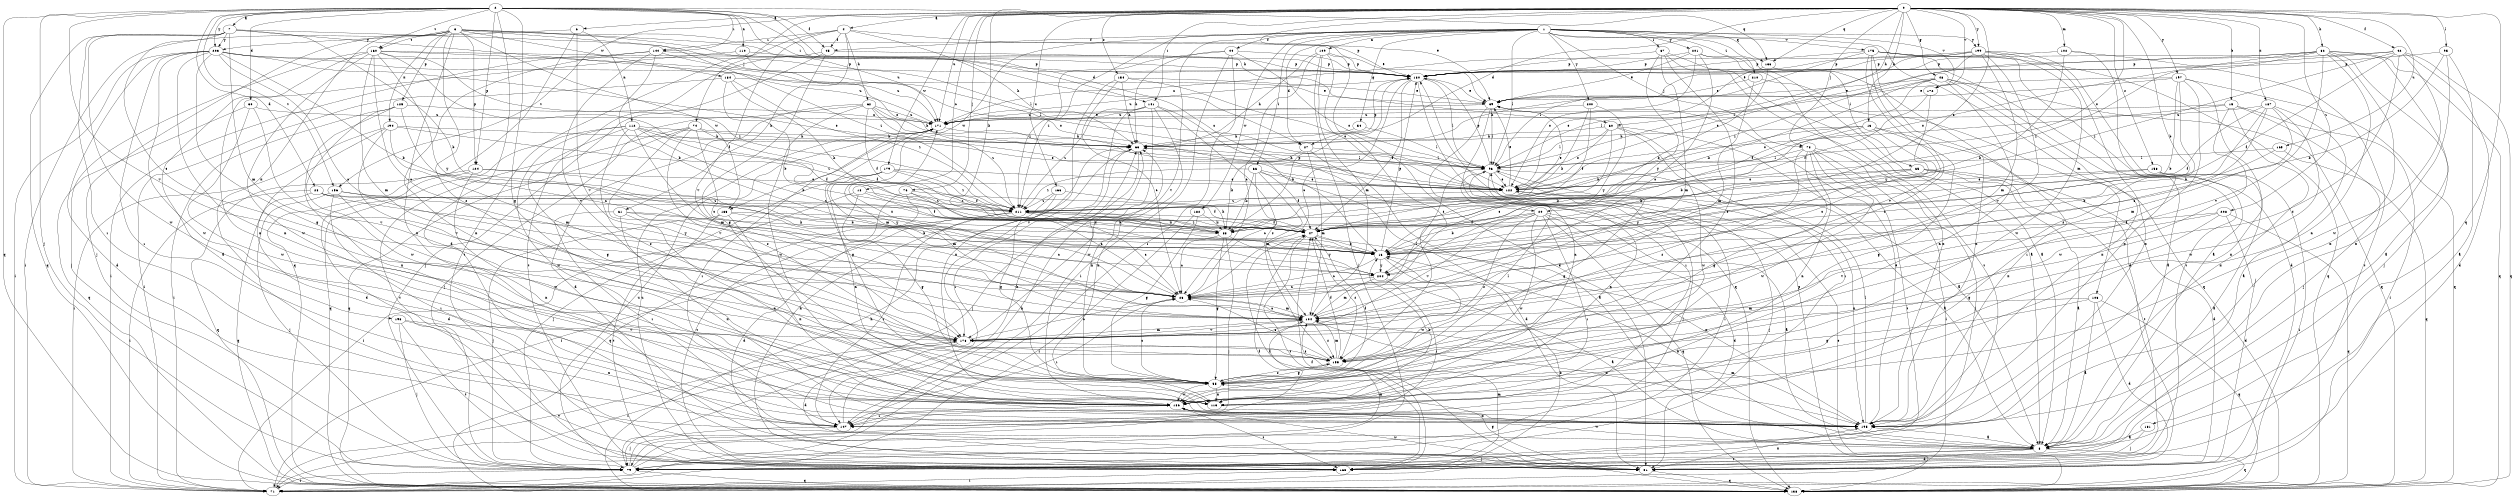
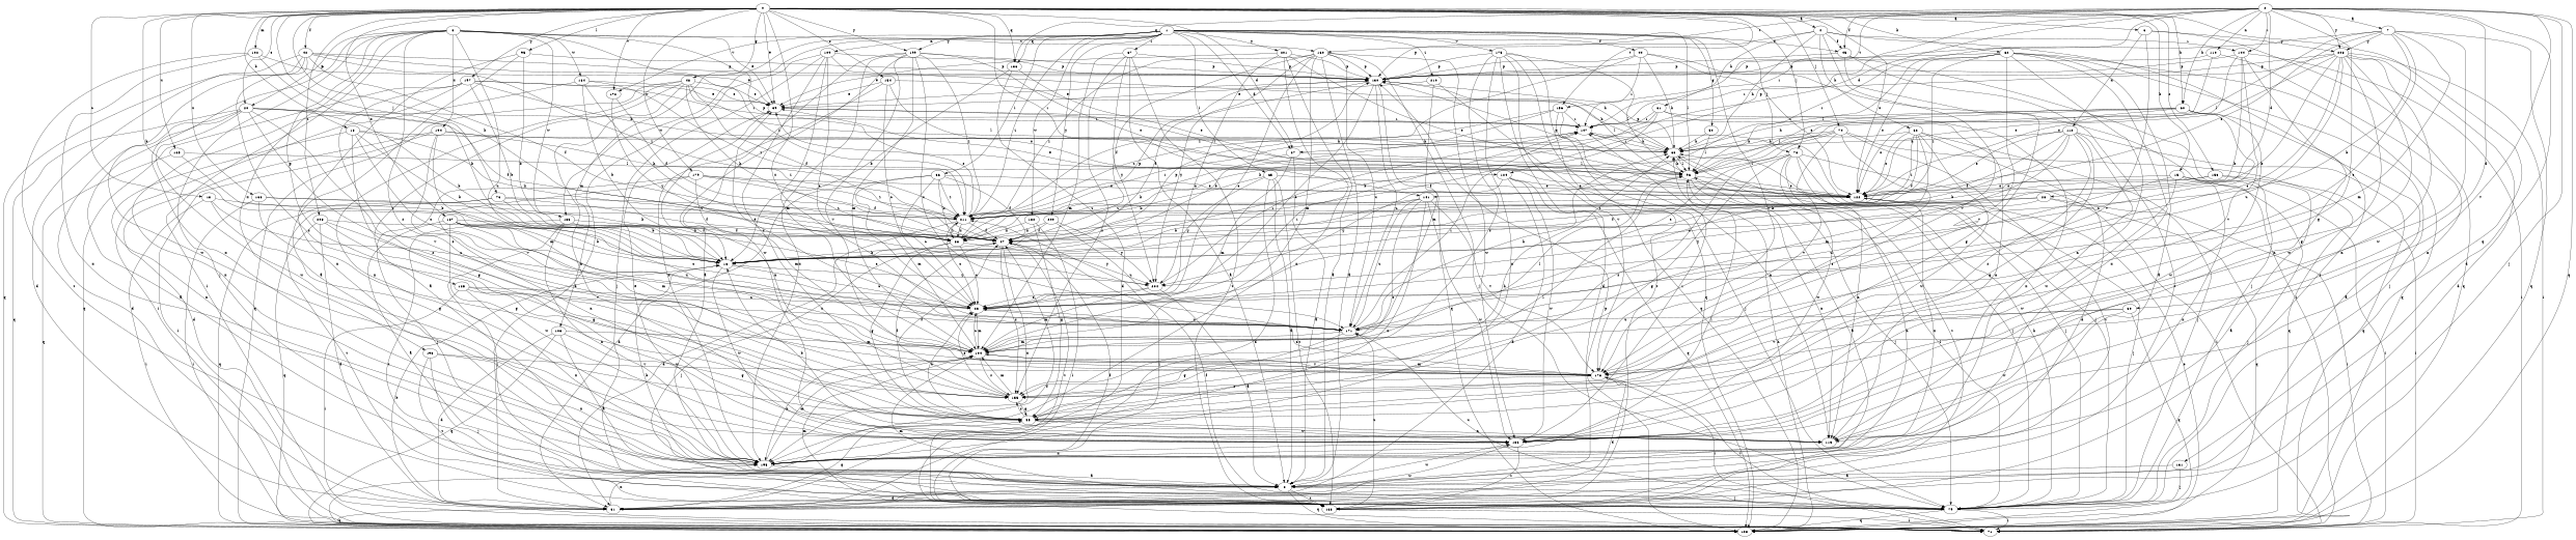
  strict digraph {
    0
    4
    6
    13
    15
    16
    18
    20
    27
    39
    42
    48
    60
    74
    76
    78
    82
    88
    95
    102
    122
    131
    136
    141
    153
    154
    156
    165
    166
    171
    172
    179
    187
    197
    199
    208
    45
    178
    144
    61
    62
    63
    130
    163
    138
    203
    112
    55
    195
    23
    79
    71
    186
    204
    211
    31
    155
    147
    8
    47
    96
    104
    113
    1
    44
    54
    65
    66
    67
    103
    109
    175
    182
    183
    200
    201
    210
    2
    7
    28
    30
    110
    124
    160
    3
    125
    184
    193
    194
    0 -> 4 [label=a]
    0 -> 6 [label=a]
    0 -> 13 [label=b]
    0 -> 15 [label=b]
    0 -> 16 [label=b]
    0 -> 18 [label=c]
    0 -> 20 [label=c]
    0 -> 27 [label=d]
    0 -> 39 [label=e]
    0 -> 42 [label=f]
    0 -> 48 [label=g]
    0 -> 60 [label=h]
    0 -> 74 [label=j]
    0 -> 76 [label=j]
    0 -> 78 [label=j]
    0 -> 82 [label=k]
    0 -> 88 [label=k]
    0 -> 95 [label=l]
    0 -> 102 [label=m]
    0 -> 122 [label=o]
    0 -> 131 [label=q]
    0 -> 136 [label=q]
    0 -> 141 [label=r]
    0 -> 153 [label=s]
    0 -> 154 [label=s]
    0 -> 156 [label=t]
    0 -> 165 [label=u]
    0 -> 166 [label=u]
    0 -> 171 [label=u]
    0 -> 172 [label=v]
    0 -> 179 [label=w]
    0 -> 187 [label=x]
    0 -> 197 [label=y]
    0 -> 199 [label=y]
    0 -> 208 [label=z]
    4 -> 45 [label=f]
    4 -> 178 [label=v]
    4 -> 144 [label=r]
    4 -> 61 [label=h]
    4 -> 62 [label=h]
    4 -> 63 [label=h]
    4 -> 130 [label=p]
    4 -> 163 [label=t]
    6 -> 178 [label=v]
    6 -> 138 [label=q]
    6 -> 203 [label=y]
    6 -> 112 [label=n]
    13 -> 16 [label=b]
    13 -> 88 [label=k]
    13 -> 63 [label=h]
    13 -> 55 [label=g]
    13 -> 195 [label=x]
    13 -> 23 [label=c]
    15 -> 122 [label=o]
    15 -> 171 [label=u]
    15 -> 195 [label=x]
    15 -> 79 [label=j]
    15 -> 71 [label=i]
    15 -> 186 [label=w]
    16 -> 130 [label=p]
    16 -> 23 [label=c]
    16 -> 186 [label=w]
    16 -> 204 [label=y]
    18 -> 55 [label=g]
    18 -> 23 [label=c]
    18 -> 71 [label=i]
    18 -> 211 [label=z]
    20 -> 16 [label=b]
    20 -> 178 [label=v]
    20 -> 138 [label=q]
    20 -> 186 [label=w]
    20 -> 31 [label=d]
    20 -> 155 [label=s]
    20 -> 147 [label=r]
    20 -> 8 [label=a]
    20 -> 47 [label=f]
    27 -> 88 [label=k]
    27 -> 8 [label=a]
    27 -> 96 [label=l]
    27 -> 104 [label=m]
    39 -> 147 [label=r]
    39 -> 96 [label=l]
    39 -> 113 [label=n]
    42 -> 39 [label=e]
    42 -> 130 [label=p]
    42 -> 138 [label=q]
    42 -> 186 [label=w]
    42 -> 211 [label=z]
    42 -> 31 [label=d]
    42 -> 155 [label=s]
    42 -> 47 [label=f]
    48 -> 39 [label=e]
    48 -> 88 [label=k]
    48 -> 138 [label=q]
    48 -> 195 [label=x]
    48 -> 8 [label=a]
    48 -> 47 [label=f]
    48 -> 96 [label=l]
    48 -> 113 [label=n]
    60 -> 122 [label=o]
    60 -> 63 [label=h]
    60 -> 23 [label=c]
    60 -> 186 [label=w]
    60 -> 147 [label=r]
    60 -> 8 [label=a]
    60 -> 96 [label=l]
    74 -> 178 [label=v]
    74 -> 63 [label=h]
    74 -> 163 [label=t]
    74 -> 138 [label=q]
    74 -> 23 [label=c]
    74 -> 155 [label=s]
    74 -> 47 [label=f]
    76 -> 16 [label=b]
    76 -> 163 [label=t]
    76 -> 138 [label=q]
    76 -> 211 [label=z]
    76 -> 47 [label=f]
    78 -> 163 [label=t]
    78 -> 55 [label=g]
    78 -> 79 [label=j]
    78 -> 71 [label=i]
    78 -> 186 [label=w]
    78 -> 155 [label=s]
    78 -> 96 [label=l]
    78 -> 113 [label=n]
    82 -> 122 [label=o]
    82 -> 178 [label=v]
    82 -> 130 [label=p]
    82 -> 138 [label=q]
    82 -> 195 [label=x]
    82 -> 79 [label=j]
    82 -> 211 [label=z]
    82 -> 8 [label=a]
    82 -> 96 [label=l]
    82 -> 113 [label=n]
    88 -> 130 [label=p]
    88 -> 55 [label=g]
    88 -> 23 [label=c]
    88 -> 79 [label=j]
    88 -> 204 [label=y]
    88 -> 211 [label=z]
    95 -> 16 [label=b]
    95 -> 130 [label=p]
    95 -> 195 [label=x]
    95 -> 8 [label=a]
    102 -> 16 [label=b]
    102 -> 130 [label=p]
    102 -> 163 [label=t]
    102 -> 195 [label=x]
    122 -> 39 [label=e]
    122 -> 195 [label=x]
    122 -> 79 [label=j]
    122 -> 211 [label=z]
    131 -> 79 [label=j]
    131 -> 8 [label=a]
    136 -> 16 [label=b]
    136 -> 122 [label=o]
    136 -> 31 [label=d]
    141 -> 16 [label=b]
    141 -> 171 [label=u]
    141 -> 178 [label=v]
    141 -> 195 [label=x]
    141 -> 186 [label=w]
    141 -> 211 [label=z]
    141 -> 155 [label=s]
    153 -> 88 [label=k]
    153 -> 122 [label=o]
    153 -> 71 [label=i]
    153 -> 8 [label=a]
    154 -> 39 [label=e]
    154 -> 122 [label=o]
    154 -> 63 [label=h]
    154 -> 195 [label=x]
    154 -> 23 [label=c]
    156 -> 16 [label=b]
    156 -> 79 [label=j]
    156 -> 211 [label=z]
    156 -> 147 [label=r]
    156 -> 113 [label=n]
    165 -> 16 [label=b]
    165 -> 138 [label=q]
    165 -> 96 [label=l]
    166 -> 88 [label=k]
    166 -> 55 [label=g]
    166 -> 71 [label=i]
    166 -> 211 [label=z]
-   39 -> 171 [label=e]
+   171 -> 39 [label=e]
    171 -> 63 [label=h]
    171 -> 55 [label=g]
    171 -> 147 [label=r]
    171 -> 104 [label=m]
    172 -> 204 [label=y]
    172 -> 47 [label=f]
    179 -> 122 [label=o]
    179 -> 79 [label=j]
    179 -> 211 [label=z]
    179 -> 47 [label=f]
    179 -> 104 [label=m]
    179 -> 113 [label=n]
    187 -> 16 [label=b]
    187 -> 171 [label=u]
    187 -> 23 [label=c]
    187 -> 186 [label=w]
    187 -> 8 [label=a]
    187 -> 47 [label=f]
    187 -> 104 [label=m]
    197 -> 16 [label=b]
    197 -> 39 [label=e]
    197 -> 63 [label=h]
    197 -> 138 [label=q]
    197 -> 195 [label=x]
    197 -> 155 [label=s]
    197 -> 147 [label=r]
    199 -> 122 [label=o]
    199 -> 171 [label=u]
    199 -> 178 [label=v]
    199 -> 130 [label=p]
    199 -> 195 [label=x]
    199 -> 186 [label=w]
    199 -> 211 [label=z]
    199 -> 8 [label=a]
    199 -> 104 [label=m]
    208 -> 178 [label=v]
    208 -> 138 [label=q]
    208 -> 55 [label=g]
    208 -> 31 [label=d]
    208 -> 47 [label=f]
    45 -> 130 [label=p]
    45 -> 163 [label=t]
    45 -> 55 [label=g]
    45 -> 79 [label=j]
    178 -> 23 [label=c]
    178 -> 71 [label=i]
    178 -> 31 [label=d]
    178 -> 155 [label=s]
    178 -> 104 [label=m]
    144 -> 16 [label=b]
    144 -> 122 [label=o]
    144 -> 178 [label=v]
    144 -> 130 [label=p]
    144 -> 71 [label=i]
    144 -> 113 [label=n]
    61 -> 16 [label=b]
    61 -> 88 [label=k]
    61 -> 195 [label=x]
    61 -> 147 [label=r]
    61 -> 113 [label=n]
    62 -> 122 [label=o]
    62 -> 171 [label=u]
    62 -> 63 [label=h]
    62 -> 79 [label=j]
    62 -> 186 [label=w]
    62 -> 211 [label=z]
    62 -> 31 [label=d]
    62 -> 47 [label=f]
    63 -> 130 [label=p]
    63 -> 79 [label=j]
    63 -> 147 [label=r]
    63 -> 96 [label=l]
    130 -> 39 [label=e]
    130 -> 171 [label=u]
    130 -> 138 [label=q]
    130 -> 23 [label=c]
    130 -> 47 [label=f]
    130 -> 96 [label=l]
    163 -> 171 [label=u]
    163 -> 63 [label=h]
    163 -> 71 [label=i]
+   163 -> 211 [label=z]
    163 -> 47 [label=f]
    163 -> 104 [label=m]
    138 -> 122 [label=o]
    138 -> 63 [label=h]
    138 -> 130 [label=p]
    138 -> 47 [label=f]
    203 -> 16 [label=b]
    203 -> 122 [label=o]
    203 -> 171 [label=u]
    203 -> 130 [label=p]
    203 -> 55 [label=g]
    203 -> 23 [label=c]
    203 -> 71 [label=i]
    203 -> 186 [label=w]
    203 -> 31 [label=d]
    203 -> 147 [label=r]
    203 -> 113 [label=n]
    112 -> 16 [label=b]
    112 -> 122 [label=o]
    112 -> 63 [label=h]
    112 -> 138 [label=q]
    112 -> 55 [label=g]
    112 -> 186 [label=w]
    112 -> 155 [label=s]
    112 -> 47 [label=f]
    112 -> 104 [label=m]
    55 -> 63 [label=h]
    55 -> 23 [label=c]
    55 -> 186 [label=w]
    55 -> 155 [label=s]
    55 -> 47 [label=f]
    55 -> 96 [label=l]
    55 -> 113 [label=n]
    195 -> 39 [label=e]
    195 -> 8 [label=a]
    195 -> 96 [label=l]
    195 -> 104 [label=m]
    23 -> 171 [label=u]
    23 -> 147 [label=r]
    23 -> 104 [label=m]
    79 -> 171 [label=u]
    79 -> 63 [label=h]
    79 -> 138 [label=q]
    79 -> 71 [label=i]
    79 -> 47 [label=f]
    79 -> 96 [label=l]
    79 -> 104 [label=m]
    71 -> 16 [label=b]
    71 -> 178 [label=v]
    186 -> 163 [label=t]
    186 -> 195 [label=x]
    186 -> 147 [label=r]
    204 -> 23 [label=c]
    204 -> 147 [label=r]
    204 -> 8 [label=a]
    204 -> 104 [label=m]
    211 -> 39 [label=e]
    211 -> 88 [label=k]
    211 -> 23 [label=c]
    211 -> 31 [label=d]
    211 -> 147 [label=r]
    211 -> 47 [label=f]
    31 -> 138 [label=q]
    31 -> 55 [label=g]
    31 -> 195 [label=x]
    31 -> 186 [label=w]
    155 -> 55 [label=g]
    155 -> 23 [label=c]
    155 -> 47 [label=f]
    155 -> 104 [label=m]
    147 -> 63 [label=h]
    147 -> 79 [label=j]
    8 -> 16 [label=b]
    8 -> 163 [label=t]
    8 -> 138 [label=q]
    8 -> 79 [label=j]
    8 -> 186 [label=w]
    8 -> 31 [label=d]
    47 -> 16 [label=b]
    47 -> 163 [label=t]
    47 -> 195 [label=x]
    47 -> 155 [label=s]
    96 -> 122 [label=o]
    96 -> 63 [label=h]
    96 -> 130 [label=p]
-   96 -> 55 [label=g]
    96 -> 79 [label=j]
    96 -> 8 [label=a]
    96 -> 113 [label=n]
    104 -> 178 [label=v]
    104 -> 195 [label=x]
    104 -> 23 [label=c]
    104 -> 155 [label=s]
    104 -> 96 [label=l]
    113 -> 16 [label=b]
    1 -> 27 [label=d]
    1 -> 78 [label=j]
    1 -> 136 [label=q]
    1 -> 172 [label=v]
    1 -> 199 [label=y]
    1 -> 45 [label=f]
    1 -> 178 [label=v]
    1 -> 211 [label=z]
    1 -> 96 [label=l]
    1 -> 44 [label=f]
    1 -> 54 [label=g]
    1 -> 65 [label=i]
    1 -> 66 [label=i]
    1 -> 67 [label=i]
    1 -> 103 [label=m]
    1 -> 109 [label=n]
    1 -> 175 [label=v]
    1 -> 182 [label=w]
    1 -> 183 [label=w]
    1 -> 200 [label=y]
    1 -> 201 [label=y]
    1 -> 210 [label=z]
    44 -> 122 [label=o]
    44 -> 63 [label=h]
    44 -> 130 [label=p]
    44 -> 71 [label=i]
    44 -> 211 [label=z]
    44 -> 147 [label=r]
    54 -> 63 [label=h]
    54 -> 96 [label=l]
    65 -> 88 [label=k]
    65 -> 122 [label=o]
    65 -> 163 [label=t]
    65 -> 204 [label=y]
    65 -> 31 [label=d]
    65 -> 8 [label=a]
    66 -> 88 [label=k]
    66 -> 122 [label=o]
    66 -> 23 [label=c]
    66 -> 211 [label=z]
    66 -> 31 [label=d]
    66 -> 47 [label=f]
    66 -> 104 [label=m]
    67 -> 130 [label=p]
    67 -> 163 [label=t]
    67 -> 204 [label=y]
    67 -> 155 [label=s]
    67 -> 8 [label=a]
    67 -> 104 [label=m]
    103 -> 138 [label=q]
    103 -> 55 [label=g]
    103 -> 31 [label=d]
    103 -> 8 [label=a]
    103 -> 104 [label=m]
    109 -> 63 [label=h]
    109 -> 130 [label=p]
    109 -> 23 [label=c]
    109 -> 79 [label=j]
    109 -> 31 [label=d]
    109 -> 155 [label=s]
    109 -> 104 [label=m]
    175 -> 178 [label=v]
    175 -> 130 [label=p]
    175 -> 163 [label=t]
    175 -> 138 [label=q]
    175 -> 195 [label=x]
    175 -> 31 [label=d]
    175 -> 155 [label=s]
    175 -> 96 [label=l]
    182 -> 88 [label=k]
    182 -> 55 [label=g]
    182 -> 71 [label=i]
    183 -> 88 [label=k]
    183 -> 163 [label=t]
    183 -> 195 [label=x]
    183 -> 23 [label=c]
    183 -> 79 [label=j]
    200 -> 88 [label=k]
    200 -> 171 [label=u]
    200 -> 204 [label=y]
    200 -> 47 [label=f]
    201 -> 39 [label=e]
    201 -> 122 [label=o]
    201 -> 130 [label=p]
    201 -> 195 [label=x]
    201 -> 23 [label=c]
    201 -> 8 [label=a]
    210 -> 39 [label=e]
    210 -> 138 [label=q]
    210 -> 104 [label=m]
    2 -> 27 [label=d]
    2 -> 60 [label=h]
    2 -> 136 [label=q]
    2 -> 141 [label=r]
    2 -> 156 [label=t]
    2 -> 45 [label=f]
    2 -> 178 [label=v]
    2 -> 144 [label=r]
    2 -> 138 [label=q]
    2 -> 203 [label=y]
    2 -> 55 [label=g]
    2 -> 79 [label=j]
    2 -> 31 [label=d]
    2 -> 7 [label=a]
    2 -> 28 [label=d]
    2 -> 30 [label=d]
    2 -> 110 [label=n]
    2 -> 124 [label=p]
    2 -> 160 [label=t]
    7 -> 16 [label=b]
    7 -> 122 [label=o]
    7 -> 138 [label=q]
    7 -> 203 [label=y]
    7 -> 23 [label=c]
    7 -> 186 [label=w]
    7 -> 147 [label=r]
    7 -> 96 [label=l]
    7 -> 104 [label=m]
    28 -> 138 [label=q]
    28 -> 71 [label=i]
    28 -> 204 [label=y]
    28 -> 211 [label=z]
    28 -> 47 [label=f]
    30 -> 171 [label=u]
    30 -> 178 [label=v]
    30 -> 138 [label=q]
    30 -> 186 [label=w]
    110 -> 130 [label=p]
    110 -> 96 [label=l]
    110 -> 113 [label=n]
    124 -> 122 [label=o]
    124 -> 138 [label=q]
    124 -> 186 [label=w]
    124 -> 204 [label=y]
    124 -> 31 [label=d]
    160 -> 171 [label=u]
    160 -> 130 [label=p]
    160 -> 23 [label=c]
    160 -> 79 [label=j]
    160 -> 186 [label=w]
    160 -> 204 [label=y]
    160 -> 211 [label=z]
    160 -> 8 [label=a]
    160 -> 47 [label=f]
    160 -> 104 [label=m]
    3 -> 20 [label=c]
    3 -> 39 [label=e]
    3 -> 171 [label=u]
    3 -> 195 [label=x]
    3 -> 79 [label=j]
    3 -> 71 [label=i]
    3 -> 211 [label=z]
    3 -> 155 [label=s]
    3 -> 183 [label=w]
    3 -> 124 [label=p]
    3 -> 160 [label=t]
    3 -> 125 [label=p]
    3 -> 184 [label=w]
    3 -> 193 [label=x]
    3 -> 194 [label=x]
    125 -> 171 [label=u]
    125 -> 195 [label=x]
    125 -> 23 [label=c]
    125 -> 71 [label=i]
    125 -> 186 [label=w]
    184 -> 16 [label=b]
    184 -> 39 [label=e]
    184 -> 88 [label=k]
    184 -> 71 [label=i]
    184 -> 211 [label=z]
    193 -> 178 [label=v]
    193 -> 163 [label=t]
    193 -> 195 [label=x]
    193 -> 79 [label=j]
    194 -> 178 [label=v]
    194 -> 63 [label=h]
    194 -> 71 [label=i]
    194 -> 211 [label=z]
    194 -> 31 [label=d]
    194 -> 104 [label=m]
  }
